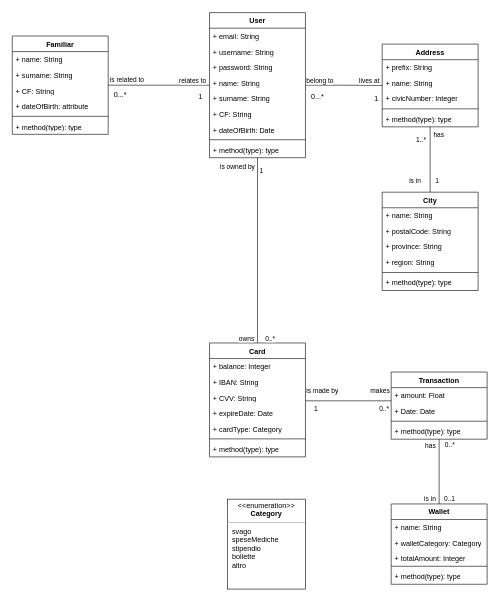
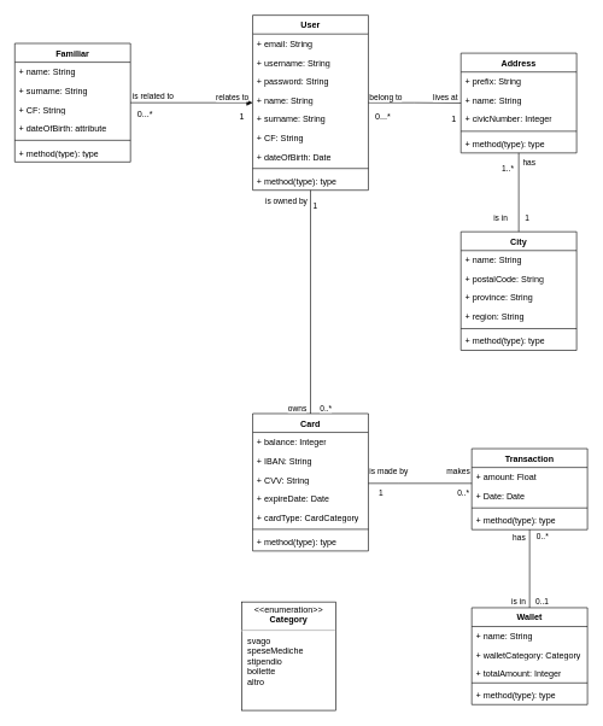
  <mxCell id="0" />
  <mxCell id="1" parent="0" />
  <mxCell id="2" value="User" style="swimlane;fontStyle=1;align=center;verticalAlign=top;childLayout=stackLayout;horizontal=1;startSize=26;horizontalStack=0;resizeParent=1;resizeParentMax=0;resizeLast=0;collapsible=1;marginBottom=0;whiteSpace=wrap;html=1;" parent="1" vertex="1"><mxGeometry x="349" y="20.5" width="160" height="242" as="geometry" /></mxCell>
  <mxCell id="3" value="+ email: String" style="text;strokeColor=none;fillColor=none;align=left;verticalAlign=top;spacingLeft=4;spacingRight=4;overflow=hidden;rotatable=0;points=[[0,0.5],[1,0.5]];portConstraint=eastwest;whiteSpace=wrap;html=1;" parent="2" vertex="1"><mxGeometry y="26" width="160" height="26" as="geometry" /></mxCell>
  <mxCell id="4" value="+ username: String" style="text;strokeColor=none;fillColor=none;align=left;verticalAlign=top;spacingLeft=4;spacingRight=4;overflow=hidden;rotatable=0;points=[[0,0.5],[1,0.5]];portConstraint=eastwest;whiteSpace=wrap;html=1;" parent="2" vertex="1"><mxGeometry y="52" width="160" height="26" as="geometry" /></mxCell>
  <mxCell id="5" value="+ password: String" style="text;strokeColor=none;fillColor=none;align=left;verticalAlign=top;spacingLeft=4;spacingRight=4;overflow=hidden;rotatable=0;points=[[0,0.5],[1,0.5]];portConstraint=eastwest;whiteSpace=wrap;html=1;" parent="2" vertex="1"><mxGeometry y="78" width="160" height="26" as="geometry" /></mxCell>
  <mxCell id="6" value="+ name: String" style="text;strokeColor=none;fillColor=none;align=left;verticalAlign=top;spacingLeft=4;spacingRight=4;overflow=hidden;rotatable=0;points=[[0,0.5],[1,0.5]];portConstraint=eastwest;whiteSpace=wrap;html=1;" parent="2" vertex="1"><mxGeometry y="104" width="160" height="26" as="geometry" /></mxCell>
  <mxCell id="7" value="+ surname: String" style="text;strokeColor=none;fillColor=none;align=left;verticalAlign=top;spacingLeft=4;spacingRight=4;overflow=hidden;rotatable=0;points=[[0,0.5],[1,0.5]];portConstraint=eastwest;whiteSpace=wrap;html=1;" parent="2" vertex="1"><mxGeometry y="130" width="160" height="26" as="geometry" /></mxCell>
  <mxCell id="8" value="+ CF: String" style="text;strokeColor=none;fillColor=none;align=left;verticalAlign=top;spacingLeft=4;spacingRight=4;overflow=hidden;rotatable=0;points=[[0,0.5],[1,0.5]];portConstraint=eastwest;whiteSpace=wrap;html=1;" parent="2" vertex="1"><mxGeometry y="156" width="160" height="26" as="geometry" /></mxCell>
  <mxCell id="9" value="+ dateOfBirth: Date" style="text;strokeColor=none;fillColor=none;align=left;verticalAlign=top;spacingLeft=4;spacingRight=4;overflow=hidden;rotatable=0;points=[[0,0.5],[1,0.5]];portConstraint=eastwest;whiteSpace=wrap;html=1;" parent="2" vertex="1"><mxGeometry y="182" width="160" height="26" as="geometry" /></mxCell>
  <mxCell id="10" value="" style="line;strokeWidth=1;fillColor=none;align=left;verticalAlign=middle;spacingTop=-1;spacingLeft=3;spacingRight=3;rotatable=0;labelPosition=right;points=[];portConstraint=eastwest;strokeColor=inherit;" parent="2" vertex="1"><mxGeometry y="208" width="160" height="8" as="geometry" /></mxCell>
  <mxCell id="11" value="+ method(type): type" style="text;strokeColor=none;fillColor=none;align=left;verticalAlign=top;spacingLeft=4;spacingRight=4;overflow=hidden;rotatable=0;points=[[0,0.5],[1,0.5]];portConstraint=eastwest;whiteSpace=wrap;html=1;" parent="2" vertex="1"><mxGeometry y="216" width="160" height="26" as="geometry" /></mxCell>
  <mxCell id="12" value="Card" style="swimlane;fontStyle=1;align=center;verticalAlign=top;childLayout=stackLayout;horizontal=1;startSize=26;horizontalStack=0;resizeParent=1;resizeParentMax=0;resizeLast=0;collapsible=1;marginBottom=0;whiteSpace=wrap;html=1;" parent="1" vertex="1"><mxGeometry x="349" y="571.51" width="160" height="190" as="geometry"><mxRectangle x="334" y="480" width="70" height="30" as="alternateBounds" /></mxGeometry></mxCell>
  <mxCell id="13" value="+ balance: Integer" style="text;strokeColor=none;fillColor=none;align=left;verticalAlign=top;spacingLeft=4;spacingRight=4;overflow=hidden;rotatable=0;points=[[0,0.5],[1,0.5]];portConstraint=eastwest;whiteSpace=wrap;html=1;" parent="12" vertex="1"><mxGeometry y="26" width="160" height="26" as="geometry" /></mxCell>
  <mxCell id="14" value="+ IBAN: String" style="text;strokeColor=none;fillColor=none;align=left;verticalAlign=top;spacingLeft=4;spacingRight=4;overflow=hidden;rotatable=0;points=[[0,0.5],[1,0.5]];portConstraint=eastwest;whiteSpace=wrap;html=1;" parent="12" vertex="1"><mxGeometry y="52" width="160" height="26" as="geometry" /></mxCell>
  <mxCell id="15" value="+ CVV: String" style="text;strokeColor=none;fillColor=none;align=left;verticalAlign=top;spacingLeft=4;spacingRight=4;overflow=hidden;rotatable=0;points=[[0,0.5],[1,0.5]];portConstraint=eastwest;whiteSpace=wrap;html=1;" parent="12" vertex="1"><mxGeometry y="78" width="160" height="26" as="geometry" /></mxCell>
  <mxCell id="16" value="+ expireDate: Date" style="text;strokeColor=none;fillColor=none;align=left;verticalAlign=top;spacingLeft=4;spacingRight=4;overflow=hidden;rotatable=0;points=[[0,0.5],[1,0.5]];portConstraint=eastwest;whiteSpace=wrap;html=1;" parent="12" vertex="1"><mxGeometry y="104" width="160" height="26" as="geometry" /></mxCell>
- <mxCell id="17" value="+ cardType: Category" style="text;strokeColor=none;fillColor=none;align=left;verticalAlign=top;spacingLeft=4;spacingRight=4;overflow=hidden;rotatable=0;points=[[0,0.5],[1,0.5]];portConstraint=eastwest;whiteSpace=wrap;html=1;" parent="12" vertex="1"><mxGeometry y="130" width="160" height="26" as="geometry" /></mxCell>
+ <mxCell id="17" value="+ cardType: CardCategory" style="text;strokeColor=none;fillColor=none;align=left;verticalAlign=top;spacingLeft=4;spacingRight=4;overflow=hidden;rotatable=0;points=[[0,0.5],[1,0.5]];portConstraint=eastwest;whiteSpace=wrap;html=1;" parent="12" vertex="1"><mxGeometry y="130" width="160" height="26" as="geometry" /></mxCell>
  <mxCell id="18" value="" style="line;strokeWidth=1;fillColor=none;align=left;verticalAlign=middle;spacingTop=-1;spacingLeft=3;spacingRight=3;rotatable=0;labelPosition=right;points=[];portConstraint=eastwest;strokeColor=inherit;" parent="12" vertex="1"><mxGeometry y="156" width="160" height="8" as="geometry" /></mxCell>
  <mxCell id="19" value="+ method(type): type" style="text;strokeColor=none;fillColor=none;align=left;verticalAlign=top;spacingLeft=4;spacingRight=4;overflow=hidden;rotatable=0;points=[[0,0.5],[1,0.5]];portConstraint=eastwest;whiteSpace=wrap;html=1;" parent="12" vertex="1"><mxGeometry y="164" width="160" height="26" as="geometry" /></mxCell>
  <mxCell id="20" value="Wallet" style="swimlane;fontStyle=1;align=center;verticalAlign=top;childLayout=stackLayout;horizontal=1;startSize=26;horizontalStack=0;resizeParent=1;resizeParentMax=0;resizeLast=0;collapsible=1;marginBottom=0;whiteSpace=wrap;html=1;" parent="1" vertex="1"><mxGeometry x="652" y="840" width="160" height="134" as="geometry" /></mxCell>
  <mxCell id="21" value="+ name: String" style="text;strokeColor=none;fillColor=none;align=left;verticalAlign=top;spacingLeft=4;spacingRight=4;overflow=hidden;rotatable=0;points=[[0,0.5],[1,0.5]];portConstraint=eastwest;whiteSpace=wrap;html=1;" parent="20" vertex="1"><mxGeometry y="26" width="160" height="26" as="geometry" /></mxCell>
  <mxCell id="22" value="+ walletCategory: Category" style="text;strokeColor=none;fillColor=none;align=left;verticalAlign=top;spacingLeft=4;spacingRight=4;overflow=hidden;rotatable=0;points=[[0,0.5],[1,0.5]];portConstraint=eastwest;whiteSpace=wrap;html=1;" parent="20" vertex="1"><mxGeometry y="52" width="160" height="26" as="geometry" /></mxCell>
  <mxCell id="23" value="+ totalAmount: Integer" style="text;strokeColor=none;fillColor=none;align=left;verticalAlign=top;spacingLeft=4;spacingRight=4;overflow=hidden;rotatable=0;points=[[0,0.5],[1,0.5]];portConstraint=eastwest;whiteSpace=wrap;html=1;" parent="20" vertex="1"><mxGeometry y="78" width="160" height="22" as="geometry" /></mxCell>
  <mxCell id="24" value="" style="line;strokeWidth=1;fillColor=none;align=left;verticalAlign=middle;spacingTop=-1;spacingLeft=3;spacingRight=3;rotatable=0;labelPosition=right;points=[];portConstraint=eastwest;strokeColor=inherit;" parent="20" vertex="1"><mxGeometry y="100" width="160" height="8" as="geometry" /></mxCell>
  <mxCell id="25" value="+ method(type): type" style="text;strokeColor=none;fillColor=none;align=left;verticalAlign=top;spacingLeft=4;spacingRight=4;overflow=hidden;rotatable=0;points=[[0,0.5],[1,0.5]];portConstraint=eastwest;whiteSpace=wrap;html=1;" parent="20" vertex="1"><mxGeometry y="108" width="160" height="26" as="geometry" /></mxCell>
  <mxCell id="26" value="Address" style="swimlane;fontStyle=1;align=center;verticalAlign=top;childLayout=stackLayout;horizontal=1;startSize=26;horizontalStack=0;resizeParent=1;resizeParentMax=0;resizeLast=0;collapsible=1;marginBottom=0;whiteSpace=wrap;html=1;" parent="1" vertex="1"><mxGeometry x="637" y="73" width="160" height="138" as="geometry" /></mxCell>
  <mxCell id="27" value="+ prefix: String" style="text;strokeColor=none;fillColor=none;align=left;verticalAlign=top;spacingLeft=4;spacingRight=4;overflow=hidden;rotatable=0;points=[[0,0.5],[1,0.5]];portConstraint=eastwest;whiteSpace=wrap;html=1;" parent="26" vertex="1"><mxGeometry y="26" width="160" height="26" as="geometry" /></mxCell>
  <mxCell id="28" value="+ name: String" style="text;strokeColor=none;fillColor=none;align=left;verticalAlign=top;spacingLeft=4;spacingRight=4;overflow=hidden;rotatable=0;points=[[0,0.5],[1,0.5]];portConstraint=eastwest;whiteSpace=wrap;html=1;" parent="26" vertex="1"><mxGeometry y="52" width="160" height="26" as="geometry" /></mxCell>
  <mxCell id="29" value="+ civicNumber: Integer" style="text;strokeColor=none;fillColor=none;align=left;verticalAlign=top;spacingLeft=4;spacingRight=4;overflow=hidden;rotatable=0;points=[[0,0.5],[1,0.5]];portConstraint=eastwest;whiteSpace=wrap;html=1;" parent="26" vertex="1"><mxGeometry y="78" width="160" height="26" as="geometry" /></mxCell>
  <mxCell id="30" value="" style="line;strokeWidth=1;fillColor=none;align=left;verticalAlign=middle;spacingTop=-1;spacingLeft=3;spacingRight=3;rotatable=0;labelPosition=right;points=[];portConstraint=eastwest;strokeColor=inherit;" parent="26" vertex="1"><mxGeometry y="104" width="160" height="8" as="geometry" /></mxCell>
  <mxCell id="31" value="+ method(type): type" style="text;strokeColor=none;fillColor=none;align=left;verticalAlign=top;spacingLeft=4;spacingRight=4;overflow=hidden;rotatable=0;points=[[0,0.5],[1,0.5]];portConstraint=eastwest;whiteSpace=wrap;html=1;" parent="26" vertex="1"><mxGeometry y="112" width="160" height="26" as="geometry" /></mxCell>
  <mxCell id="32" value="City" style="swimlane;fontStyle=1;align=center;verticalAlign=top;childLayout=stackLayout;horizontal=1;startSize=26;horizontalStack=0;resizeParent=1;resizeParentMax=0;resizeLast=0;collapsible=1;marginBottom=0;whiteSpace=wrap;html=1;" parent="1" vertex="1"><mxGeometry x="637" y="320" width="160" height="164" as="geometry" /></mxCell>
  <mxCell id="33" value="+ name: String" style="text;strokeColor=none;fillColor=none;align=left;verticalAlign=top;spacingLeft=4;spacingRight=4;overflow=hidden;rotatable=0;points=[[0,0.5],[1,0.5]];portConstraint=eastwest;whiteSpace=wrap;html=1;" parent="32" vertex="1"><mxGeometry y="26" width="160" height="26" as="geometry" /></mxCell>
  <mxCell id="34" value="+ postalCode: String" style="text;strokeColor=none;fillColor=none;align=left;verticalAlign=top;spacingLeft=4;spacingRight=4;overflow=hidden;rotatable=0;points=[[0,0.5],[1,0.5]];portConstraint=eastwest;whiteSpace=wrap;html=1;" parent="32" vertex="1"><mxGeometry y="52" width="160" height="26" as="geometry" /></mxCell>
  <mxCell id="35" value="+ province: String" style="text;strokeColor=none;fillColor=none;align=left;verticalAlign=top;spacingLeft=4;spacingRight=4;overflow=hidden;rotatable=0;points=[[0,0.5],[1,0.5]];portConstraint=eastwest;whiteSpace=wrap;html=1;" parent="32" vertex="1"><mxGeometry y="78" width="160" height="26" as="geometry" /></mxCell>
  <mxCell id="36" value="+ region: String" style="text;strokeColor=none;fillColor=none;align=left;verticalAlign=top;spacingLeft=4;spacingRight=4;overflow=hidden;rotatable=0;points=[[0,0.5],[1,0.5]];portConstraint=eastwest;whiteSpace=wrap;html=1;" parent="32" vertex="1"><mxGeometry y="104" width="160" height="26" as="geometry" /></mxCell>
  <mxCell id="37" value="" style="line;strokeWidth=1;fillColor=none;align=left;verticalAlign=middle;spacingTop=-1;spacingLeft=3;spacingRight=3;rotatable=0;labelPosition=right;points=[];portConstraint=eastwest;strokeColor=inherit;" parent="32" vertex="1"><mxGeometry y="130" width="160" height="8" as="geometry" /></mxCell>
  <mxCell id="38" value="+ method(type): type" style="text;strokeColor=none;fillColor=none;align=left;verticalAlign=top;spacingLeft=4;spacingRight=4;overflow=hidden;rotatable=0;points=[[0,0.5],[1,0.5]];portConstraint=eastwest;whiteSpace=wrap;html=1;" parent="32" vertex="1"><mxGeometry y="138" width="160" height="26" as="geometry" /></mxCell>
- <mxCell id="39" value="&lt;p style=&quot;margin:0px;margin-top:4px;text-align:center;&quot;&gt;&amp;lt;&amp;lt;enumeration&amp;gt;&amp;gt;&lt;br&gt;&lt;b&gt;Category&lt;/b&gt;&lt;/p&gt;&lt;hr&gt;&lt;p style=&quot;margin:0px;margin-left:8px;text-align:left;&quot;&gt;svago&lt;br&gt;speseMediche&lt;/p&gt;&lt;p style=&quot;margin:0px;margin-left:8px;text-align:left;&quot;&gt;stipendio&lt;/p&gt;&lt;p style=&quot;margin:0px;margin-left:8px;text-align:left;&quot;&gt;bollette&lt;/p&gt;&lt;p style=&quot;margin:0px;margin-left:8px;text-align:left;&quot;&gt;altro&lt;/p&gt;" style="shape=rect;html=1;overflow=fill;whiteSpace=wrap;" parent="1" vertex="1"><mxGeometry x="379" y="832" width="130" height="150" as="geometry" /></mxCell>
+ <mxCell id="39" value="&lt;p style=&quot;margin:0px;margin-top:4px;text-align:center;&quot;&gt;&amp;lt;&amp;lt;enumeration&amp;gt;&amp;gt;&lt;br&gt;&lt;b&gt;Category&lt;/b&gt;&lt;/p&gt;&lt;hr&gt;&lt;p style=&quot;margin:0px;margin-left:8px;text-align:left;&quot;&gt;svago&lt;br&gt;speseMediche&lt;/p&gt;&lt;p style=&quot;margin:0px;margin-left:8px;text-align:left;&quot;&gt;stipendio&lt;/p&gt;&lt;p style=&quot;margin:0px;margin-left:8px;text-align:left;&quot;&gt;bollette&lt;/p&gt;&lt;p style=&quot;margin:0px;margin-left:8px;text-align:left;&quot;&gt;altro&lt;/p&gt;" style="shape=rect;html=1;overflow=fill;whiteSpace=wrap;" parent="1" vertex="1"><mxGeometry x="334" y="832" width="130" height="150" as="geometry" /></mxCell>
  <mxCell id="40" value="" style="endArrow=none;html=1;edgeStyle=orthogonalEdgeStyle;rounded=0;" parent="1" source="2" target="26" edge="1"><mxGeometry relative="1" as="geometry"><mxPoint x="372" y="142" as="sourcePoint" /><mxPoint x="693" y="279" as="targetPoint" /></mxGeometry></mxCell>
  <mxCell id="41" value="belong to" style="edgeLabel;resizable=0;html=1;align=left;verticalAlign=bottom;" parent="40" connectable="0" vertex="1"><mxGeometry x="-1" relative="1" as="geometry" /></mxCell>
  <mxCell id="42" value="lives at" style="edgeLabel;resizable=0;html=1;align=right;verticalAlign=bottom;" parent="40" connectable="0" vertex="1"><mxGeometry x="1" relative="1" as="geometry"><mxPoint x="-5" as="offset" /></mxGeometry></mxCell>
  <mxCell id="43" value="0...*" style="text;html=1;align=center;verticalAlign=middle;resizable=0;points=[];autosize=1;strokeColor=none;fillColor=none;" parent="1" vertex="1"><mxGeometry x="509" y="145.5" width="40" height="30" as="geometry" /></mxCell>
  <mxCell id="44" value="1" style="text;html=1;align=center;verticalAlign=middle;resizable=0;points=[];autosize=1;strokeColor=none;fillColor=none;" parent="1" vertex="1"><mxGeometry x="612" y="150" width="30" height="30" as="geometry" /></mxCell>
  <mxCell id="45" value="" style="endArrow=none;html=1;edgeStyle=orthogonalEdgeStyle;rounded=0;" parent="1" source="26" target="32" edge="1"><mxGeometry relative="1" as="geometry"><mxPoint x="683" y="260" as="sourcePoint" /><mxPoint x="843" y="260" as="targetPoint" /></mxGeometry></mxCell>
  <mxCell id="46" value="has" style="edgeLabel;resizable=0;html=1;align=left;verticalAlign=bottom;" parent="45" connectable="0" vertex="1"><mxGeometry x="-1" relative="1" as="geometry"><mxPoint x="4" y="22" as="offset" /></mxGeometry></mxCell>
  <mxCell id="47" value="is in" style="edgeLabel;resizable=0;html=1;align=right;verticalAlign=bottom;" parent="45" connectable="0" vertex="1"><mxGeometry x="1" relative="1" as="geometry"><mxPoint x="-15" y="-10" as="offset" /></mxGeometry></mxCell>
  <mxCell id="48" value="Transaction" style="swimlane;fontStyle=1;align=center;verticalAlign=top;childLayout=stackLayout;horizontal=1;startSize=26;horizontalStack=0;resizeParent=1;resizeParentMax=0;resizeLast=0;collapsible=1;marginBottom=0;whiteSpace=wrap;html=1;" parent="1" vertex="1"><mxGeometry x="652" y="620" width="160" height="112" as="geometry"><mxRectangle x="334" y="480" width="70" height="30" as="alternateBounds" /></mxGeometry></mxCell>
  <mxCell id="49" value="+ amount: Float" style="text;strokeColor=none;fillColor=none;align=left;verticalAlign=top;spacingLeft=4;spacingRight=4;overflow=hidden;rotatable=0;points=[[0,0.5],[1,0.5]];portConstraint=eastwest;whiteSpace=wrap;html=1;" parent="48" vertex="1"><mxGeometry y="26" width="160" height="26" as="geometry" /></mxCell>
  <mxCell id="50" value="+ Date: Date" style="text;strokeColor=none;fillColor=none;align=left;verticalAlign=top;spacingLeft=4;spacingRight=4;overflow=hidden;rotatable=0;points=[[0,0.5],[1,0.5]];portConstraint=eastwest;whiteSpace=wrap;html=1;" parent="48" vertex="1"><mxGeometry y="52" width="160" height="26" as="geometry" /></mxCell>
  <mxCell id="51" value="" style="line;strokeWidth=1;fillColor=none;align=left;verticalAlign=middle;spacingTop=-1;spacingLeft=3;spacingRight=3;rotatable=0;labelPosition=right;points=[];portConstraint=eastwest;strokeColor=inherit;" parent="48" vertex="1"><mxGeometry y="78" width="160" height="8" as="geometry" /></mxCell>
  <mxCell id="52" value="+ method(type): type" style="text;strokeColor=none;fillColor=none;align=left;verticalAlign=top;spacingLeft=4;spacingRight=4;overflow=hidden;rotatable=0;points=[[0,0.5],[1,0.5]];portConstraint=eastwest;whiteSpace=wrap;html=1;" parent="48" vertex="1"><mxGeometry y="86" width="160" height="26" as="geometry" /></mxCell>
  <mxCell id="53" value="" style="endArrow=none;html=1;edgeStyle=orthogonalEdgeStyle;rounded=0;" parent="1" source="12" target="48" edge="1"><mxGeometry relative="1" as="geometry"><mxPoint x="523" y="822" as="sourcePoint" /><mxPoint x="580" y="610" as="targetPoint" /><Array as="points"><mxPoint x="550" y="668" /><mxPoint x="550" y="668" /></Array></mxGeometry></mxCell>
  <mxCell id="54" value="is made by" style="edgeLabel;resizable=0;html=1;align=left;verticalAlign=bottom;" parent="53" connectable="0" vertex="1"><mxGeometry x="-1" relative="1" as="geometry"><mxPoint y="-8" as="offset" /></mxGeometry></mxCell>
  <mxCell id="55" value="makes" style="edgeLabel;resizable=0;html=1;align=right;verticalAlign=bottom;" parent="53" connectable="0" vertex="1"><mxGeometry x="1" relative="1" as="geometry"><mxPoint x="-2" y="-8" as="offset" /></mxGeometry></mxCell>
  <mxCell id="56" value="" style="endArrow=none;html=1;edgeStyle=orthogonalEdgeStyle;rounded=0;" parent="1" source="48" target="20" edge="1"><mxGeometry relative="1" as="geometry"><mxPoint x="550" y="780" as="sourcePoint" /><mxPoint x="681" y="780" as="targetPoint" /></mxGeometry></mxCell>
  <mxCell id="57" value="has" style="edgeLabel;resizable=0;html=1;align=left;verticalAlign=bottom;" parent="56" connectable="0" vertex="1"><mxGeometry x="-1" relative="1" as="geometry"><mxPoint x="-25" y="20" as="offset" /></mxGeometry></mxCell>
  <mxCell id="58" value="is in" style="edgeLabel;resizable=0;html=1;align=right;verticalAlign=bottom;" parent="56" connectable="0" vertex="1"><mxGeometry x="1" relative="1" as="geometry"><mxPoint x="-5" as="offset" /></mxGeometry></mxCell>
  <mxCell id="59" value="" style="endArrow=none;html=1;edgeStyle=orthogonalEdgeStyle;rounded=0;" parent="1" source="2" target="12" edge="1"><mxGeometry relative="1" as="geometry"><mxPoint x="128" y="570" as="sourcePoint" /><mxPoint x="259" y="570" as="targetPoint" /></mxGeometry></mxCell>
  <mxCell id="60" value="is owned by" style="edgeLabel;resizable=0;html=1;align=left;verticalAlign=bottom;" parent="59" connectable="0" vertex="1"><mxGeometry x="-1" relative="1" as="geometry"><mxPoint x="-64" y="22" as="offset" /></mxGeometry></mxCell>
  <mxCell id="61" value="owns" style="edgeLabel;resizable=0;html=1;align=right;verticalAlign=bottom;" parent="59" connectable="0" vertex="1"><mxGeometry x="1" relative="1" as="geometry"><mxPoint x="-5" as="offset" /></mxGeometry></mxCell>
  <mxCell id="62" value="1..*" style="edgeLabel;resizable=0;html=1;align=left;verticalAlign=bottom;" parent="1" connectable="0" vertex="1"><mxGeometry x="692" y="240" as="geometry" /></mxCell>
  <mxCell id="63" value="1" style="edgeLabel;resizable=0;html=1;align=right;verticalAlign=bottom;" parent="1" connectable="0" vertex="1"><mxGeometry x="732" y="310" as="geometry" /></mxCell>
  <mxCell id="64" value="0..*" style="edgeLabel;resizable=0;html=1;align=right;verticalAlign=bottom;" parent="1" connectable="0" vertex="1"><mxGeometry x="459" y="571.505" as="geometry" /></mxCell>
  <mxCell id="65" value="1" style="edgeLabel;resizable=0;html=1;align=left;verticalAlign=bottom;" parent="1" connectable="0" vertex="1"><mxGeometry x="431" y="291.5" as="geometry" /></mxCell>
  <mxCell id="66" value="0..*" style="edgeLabel;resizable=0;html=1;align=right;verticalAlign=bottom;" parent="1" connectable="0" vertex="1"><mxGeometry x="649" y="690" as="geometry" /></mxCell>
  <mxCell id="67" value="1" style="edgeLabel;resizable=0;html=1;align=right;verticalAlign=bottom;" parent="1" connectable="0" vertex="1"><mxGeometry x="530" y="690" as="geometry" /></mxCell>
  <mxCell id="68" value="0..1" style="edgeLabel;resizable=0;html=1;align=right;verticalAlign=bottom;" parent="1" connectable="0" vertex="1"><mxGeometry x="759" y="840" as="geometry" /></mxCell>
  <mxCell id="69" value="0..*" style="edgeLabel;resizable=0;html=1;align=left;verticalAlign=bottom;" parent="1" connectable="0" vertex="1"><mxGeometry x="740" y="750" as="geometry" /></mxCell>
  <mxCell id="70" value="Familiar" style="swimlane;fontStyle=1;align=center;verticalAlign=top;childLayout=stackLayout;horizontal=1;startSize=26;horizontalStack=0;resizeParent=1;resizeParentMax=0;resizeLast=0;collapsible=1;marginBottom=0;whiteSpace=wrap;html=1;" parent="1" vertex="1"><mxGeometry y="59.5" width="160" height="164" as="geometry" x="20" /></mxCell>
  <mxCell id="71" value="+ name: String" style="text;strokeColor=none;fillColor=none;align=left;verticalAlign=top;spacingLeft=4;spacingRight=4;overflow=hidden;rotatable=0;points=[[0,0.5],[1,0.5]];portConstraint=eastwest;whiteSpace=wrap;html=1;" parent="70" vertex="1"><mxGeometry y="26" width="160" height="26" as="geometry" /></mxCell>
  <mxCell id="72" value="+ surname: String" style="text;strokeColor=none;fillColor=none;align=left;verticalAlign=top;spacingLeft=4;spacingRight=4;overflow=hidden;rotatable=0;points=[[0,0.5],[1,0.5]];portConstraint=eastwest;whiteSpace=wrap;html=1;" parent="70" vertex="1"><mxGeometry y="52" width="160" height="26" as="geometry" /></mxCell>
  <mxCell id="73" value="+ CF: String" style="text;strokeColor=none;fillColor=none;align=left;verticalAlign=top;spacingLeft=4;spacingRight=4;overflow=hidden;rotatable=0;points=[[0,0.5],[1,0.5]];portConstraint=eastwest;whiteSpace=wrap;html=1;" parent="70" vertex="1"><mxGeometry y="78" width="160" height="26" as="geometry" /></mxCell>
  <mxCell id="74" value="+ dateOfBirth: attribute" style="text;strokeColor=none;fillColor=none;align=left;verticalAlign=top;spacingLeft=4;spacingRight=4;overflow=hidden;rotatable=0;points=[[0,0.5],[1,0.5]];portConstraint=eastwest;whiteSpace=wrap;html=1;" parent="70" vertex="1"><mxGeometry y="104" width="160" height="26" as="geometry" /></mxCell>
  <mxCell id="75" value="" style="line;strokeWidth=1;fillColor=none;align=left;verticalAlign=middle;spacingTop=-1;spacingLeft=3;spacingRight=3;rotatable=0;labelPosition=right;points=[];portConstraint=eastwest;strokeColor=inherit;" parent="70" vertex="1"><mxGeometry y="130" width="160" height="8" as="geometry" /></mxCell>
  <mxCell id="76" value="+ method(type): type" style="text;strokeColor=none;fillColor=none;align=left;verticalAlign=top;spacingLeft=4;spacingRight=4;overflow=hidden;rotatable=0;points=[[0,0.5],[1,0.5]];portConstraint=eastwest;whiteSpace=wrap;html=1;" parent="70" vertex="1"><mxGeometry y="138" width="160" height="26" as="geometry" /></mxCell>
- <mxCell id="77" value="" style="endArrow=none;html=1;edgeStyle=orthogonalEdgeStyle;rounded=0;" parent="1" source="70" target="2" edge="1"><mxGeometry relative="1" as="geometry"><mxPoint x="32" y="222" as="sourcePoint" /><mxPoint x="192" y="222" as="targetPoint" /></mxGeometry></mxCell>
+ <mxCell id="77" value="" style="endArrow=block;html=1;edgeStyle=orthogonalEdgeStyle;rounded=0;" parent="1" source="70" target="2" edge="1"><mxGeometry relative="1" as="geometry"><mxPoint x="32" y="222" as="sourcePoint" /><mxPoint x="192" y="222" as="targetPoint" /></mxGeometry></mxCell>
  <mxCell id="78" value="is related to" style="edgeLabel;resizable=0;html=1;align=right;verticalAlign=bottom;" parent="77" connectable="0" vertex="1"><mxGeometry x="1" relative="1" as="geometry"><mxPoint x="-109" y="-1" as="offset" /></mxGeometry></mxCell>
  <mxCell id="79" value="1" style="text;html=1;align=center;verticalAlign=middle;resizable=0;points=[];autosize=1;strokeColor=none;fillColor=none;" parent="1" vertex="1"><mxGeometry x="319" y="145.5" width="30" height="30" as="geometry" /></mxCell>
  <mxCell id="80" value="0...*" style="text;html=1;align=center;verticalAlign=middle;resizable=0;points=[];autosize=1;strokeColor=none;fillColor=none;" parent="1" vertex="1"><mxGeometry x="180" y="142" width="40" height="30" as="geometry" /></mxCell>
  <mxCell id="81" value="relates to" style="edgeLabel;resizable=0;html=1;align=right;verticalAlign=bottom;" parent="1" connectable="0" vertex="1"><mxGeometry x="344" y="141.5" as="geometry" /></mxCell>
